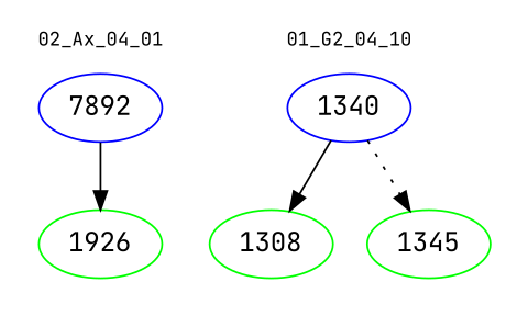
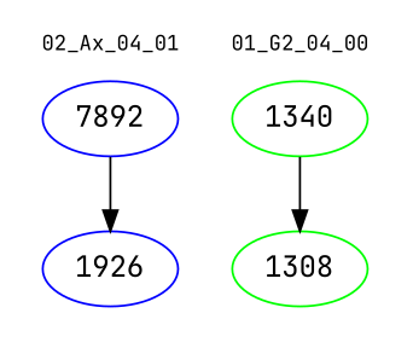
  digraph {
    fontname="JetBrains Mono"
    node [color=green fontname="JetBrains Mono"]
    edge [color=black fontname="JetBrains Mono" style=solid]
    n1 [color=blue label=7892]
-   n2 [label=1926]
-   n3 [color=blue label=1340]
+   n2 [color=blue label=1926]
+   n3 [label=1340]
    n4 [label=1308]
-   n5 [label=1345]
    subgraph cluster_1 {
      color=white
      fontsize=10
      label="02_Ax_04_01"
      n1
      n2
    }
    subgraph cluster_2 {
      color=white
      fontsize=10
-     label="01_G2_04_10"
+     label="01_G2_04_00"
      n3
      n4
-     n5
    }
    n1 -> n2
    n3 -> n4
-   n3 -> n5 [style=dotted]
  }
